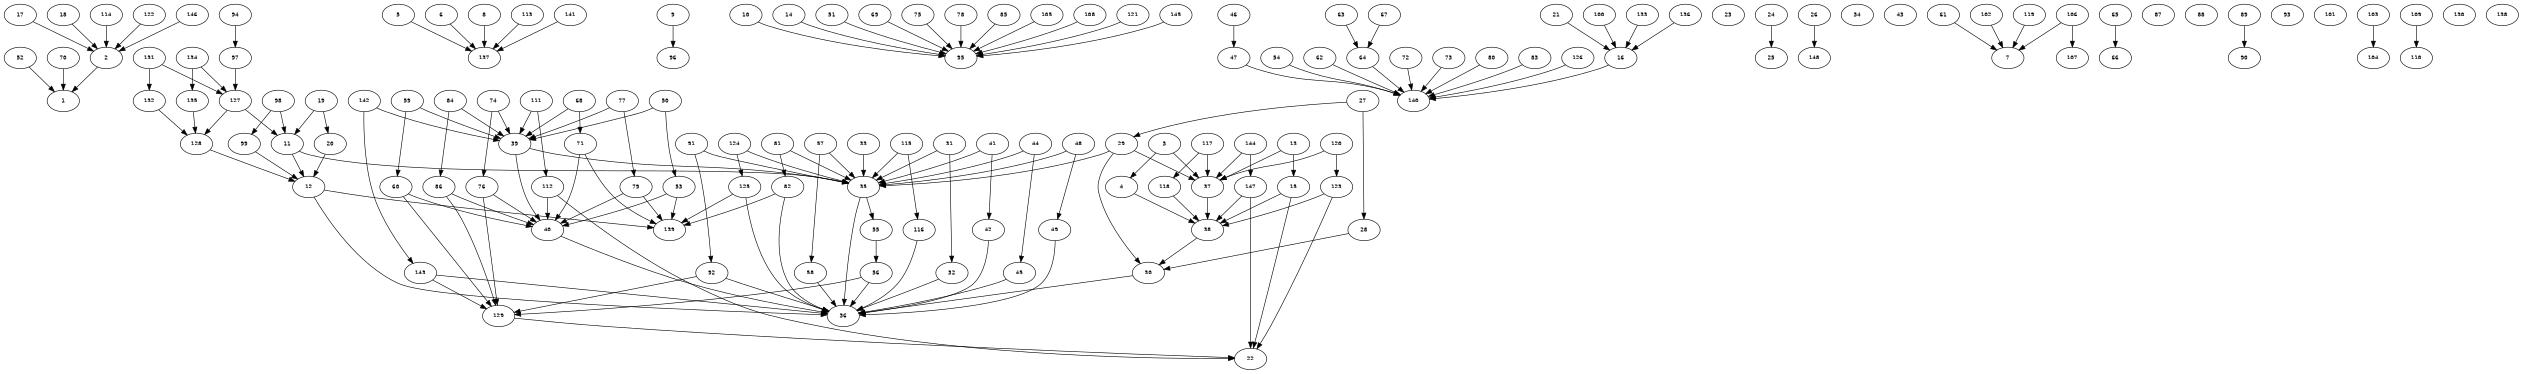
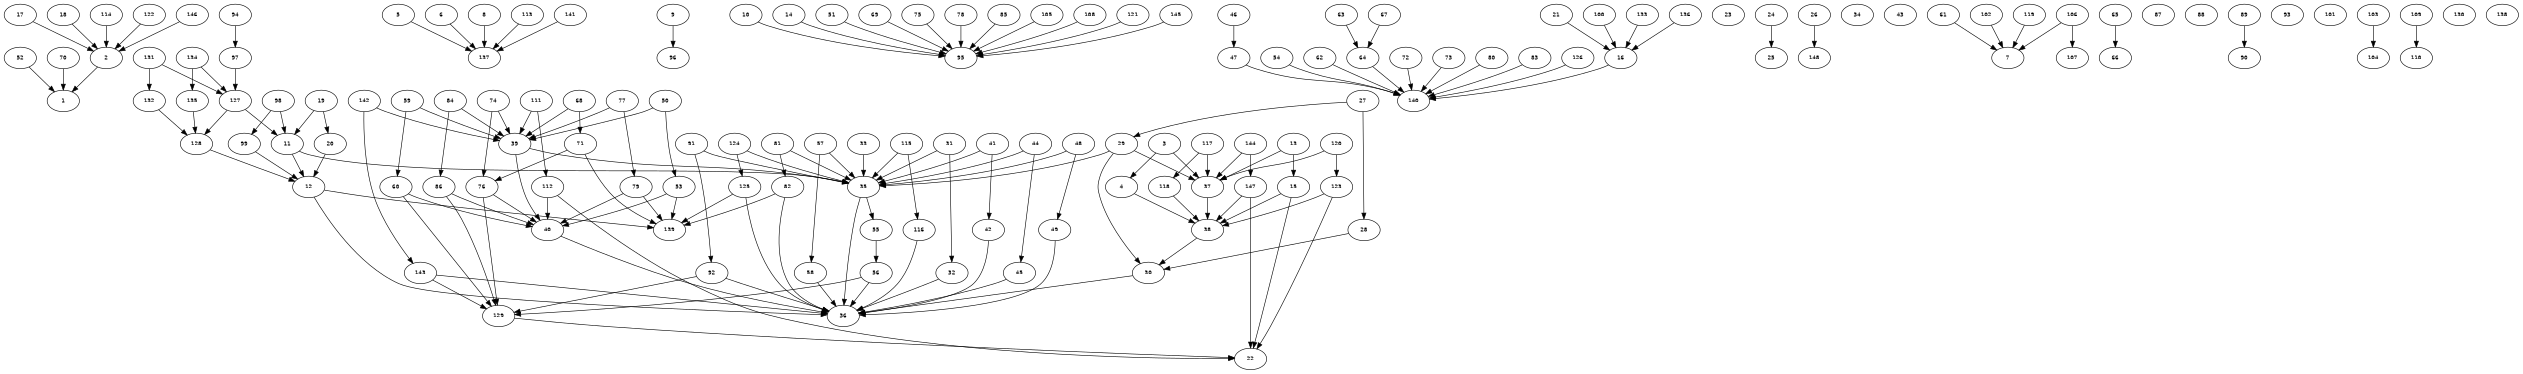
  digraph {
    fontname="DejaVu Sans Mono"
    fontsize=10
    node [fontname="DejaVu Sans Mono" fontsize=10]
    edge [fontname="DejaVu Sans Mono"]
    2
    1
    3
    4
    37
    38
    30
    5
    137
    6
    8
    9
    96
    10
    95
    11
    12
    35
    36
    139
    55
    13
    15
    22
    14
    16
    140
    17
    18
    19
    20
    21
    23
    24
    25
    26
    148
    27
    28
    29
    31
    32
    33
    34
    39
    40
    41
    42
    43
    44
    45
    46
    47
    48
    49
    50
    53
    51
    52
    54
    56
    129
    57
    58
    59
    60
    61
    7
    62
    63
    64
    65
    66
    67
    68
    71
    69
    70
    72
    73
    74
    76
    75
    77
    79
    78
    80
    81
    82
    83
    84
    86
    85
    87
    88
    89
    90
    91
    92
    93
    94
    97
    127
    128
    98
    99
    100
    101
    102
    103
    104
    105
    106
    107
    108
    109
    110
    111
    112
    113
    114
    115
    116
    117
    118
    119
    120
    123
    121
    122
    124
    125
    126
    130
    131
    132
    133
    134
    135
    136
    138
    141
    142
    143
    144
    147
    145
    146
    2 -> 1
    3 -> 4
    3 -> 37
    4 -> 38
    37 -> 38
    38 -> 30
    30 -> 36
    5 -> 137
    6 -> 137
    8 -> 137
    9 -> 96
    10 -> 95
    11 -> 12
    11 -> 35
    12 -> 36
    12 -> 139
    35 -> 36
    35 -> 55
    55 -> 56
    13 -> 37
    13 -> 15
    15 -> 38
    15 -> 22
    14 -> 95
    16 -> 140
    17 -> 2
    18 -> 2
    19 -> 11
    19 -> 20
    20 -> 12
    21 -> 16
    24 -> 25
    26 -> 148
    27 -> 28
    27 -> 29
    28 -> 30
    29 -> 37
    29 -> 30
    29 -> 35
    31 -> 35
    31 -> 32
    32 -> 36
    33 -> 35
    39 -> 35
    39 -> 40
    40 -> 36
    41 -> 35
    41 -> 42
    42 -> 36
    44 -> 35
    44 -> 45
    45 -> 36
    46 -> 47
    47 -> 140
    48 -> 35
    48 -> 49
    49 -> 36
    50 -> 39
    50 -> 53
    53 -> 139
    53 -> 40
    51 -> 95
    52 -> 1
    54 -> 140
    56 -> 36
    56 -> 129
    129 -> 22
    57 -> 35
    57 -> 58
    58 -> 36
    59 -> 39
    59 -> 60
    60 -> 40
    60 -> 129
    61 -> 7
    62 -> 140
    63 -> 64
    64 -> 140
    65 -> 66
    67 -> 64
    68 -> 39
    68 -> 71
    71 -> 139
-   71 -> 40
+   71 -> 76
    69 -> 95
    70 -> 1
    72 -> 140
    73 -> 140
    74 -> 39
    74 -> 76
    76 -> 40
    76 -> 129
    75 -> 95
    77 -> 39
    77 -> 79
    79 -> 139
    79 -> 40
    78 -> 95
    80 -> 140
    81 -> 35
    81 -> 82
    82 -> 36
    82 -> 139
    83 -> 140
    84 -> 39
    84 -> 86
    86 -> 40
    86 -> 129
    85 -> 95
    89 -> 90
    91 -> 35
    91 -> 92
    92 -> 36
    92 -> 129
    94 -> 97
    97 -> 127
    127 -> 11
    127 -> 128
    128 -> 12
    98 -> 11
    98 -> 99
    99 -> 12
    100 -> 16
    102 -> 7
    103 -> 104
    105 -> 95
    106 -> 7
    106 -> 107
    108 -> 95
    109 -> 110
    111 -> 39
    111 -> 112
    112 -> 22
    112 -> 40
    113 -> 137
    114 -> 2
    115 -> 35
    115 -> 116
    116 -> 36
    117 -> 37
    117 -> 118
    118 -> 38
    119 -> 7
    120 -> 37
    120 -> 123
    123 -> 38
    123 -> 22
    121 -> 95
    122 -> 2
    124 -> 35
    124 -> 125
    125 -> 36
    125 -> 139
    126 -> 140
    131 -> 127
    131 -> 132
    132 -> 128
    133 -> 16
    134 -> 127
    134 -> 135
    135 -> 128
    136 -> 16
    141 -> 137
    142 -> 39
    142 -> 143
    143 -> 36
    143 -> 129
    144 -> 37
    144 -> 147
    147 -> 38
    147 -> 22
    145 -> 95
    146 -> 2
  }
